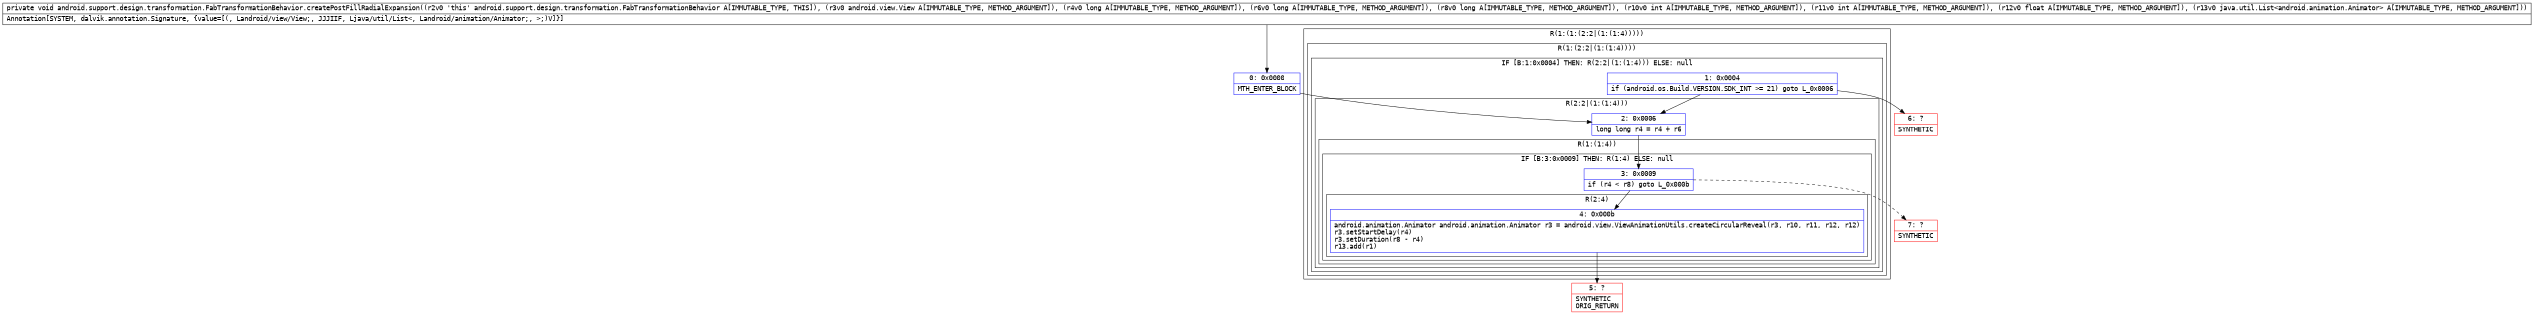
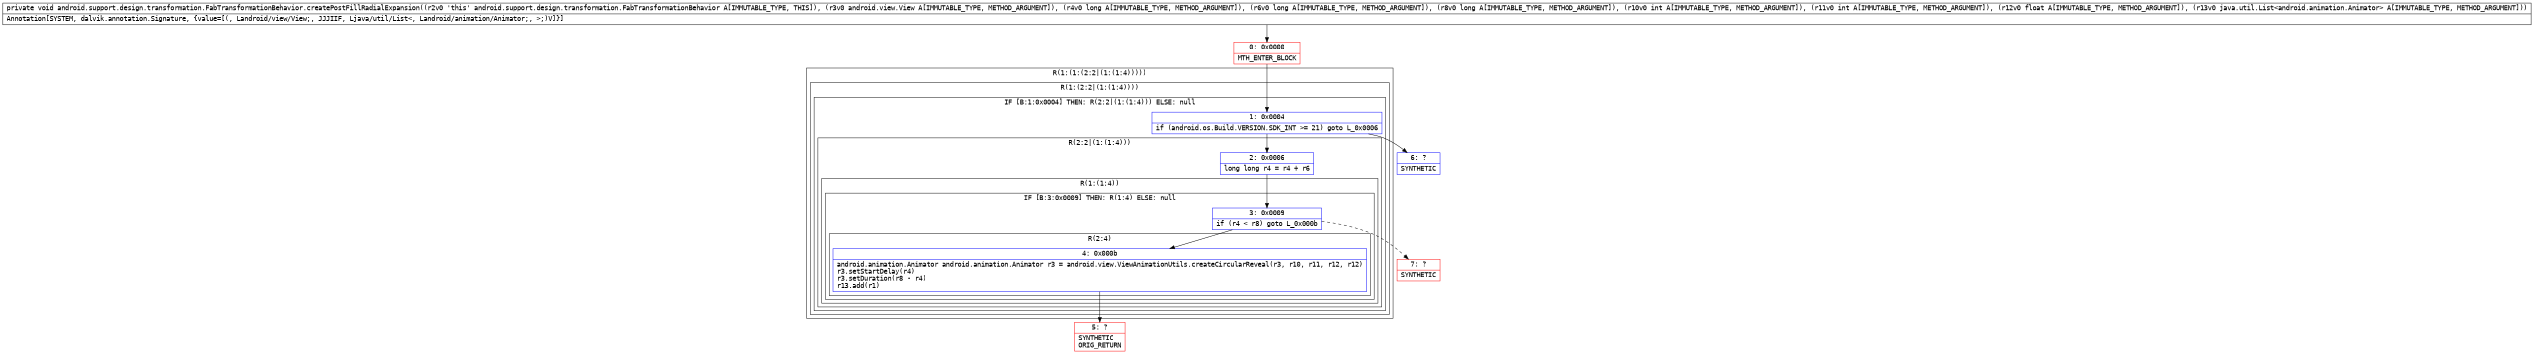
  digraph {
    fontname="DejaVu Sans Mono"
    node [color=blue fontname="DejaVu Sans Mono" shape=record]
    edge [fontname="DejaVu Sans Mono"]
    n1 [label="{4\:\ 0x000b|android.animation.Animator android.animation.Animator r3 = android.view.ViewAnimationUtils.createCircularReveal(r3, r10, r11, r12, r12)\lr3.setStartDelay(r4)\lr3.setDuration(r8 \- r4)\lr13.add(r1)\l}"]
    n2 [label="{3\:\ 0x0009|if (r4 \< r8) goto L_0x000b\l}"]
    n3 [label="{2\:\ 0x0006|long long r4 = r4 + r6\l}"]
    n4 [label="{1\:\ 0x0004|if (android.os.Build.VERSION.SDK_INT \>= 21) goto L_0x0006\l}"]
    n5 [color=red label="{5\:\ ?|SYNTHETIC\lORIG_RETURN\l}"]
    n6 [color=red label="{7\:\ ?|SYNTHETIC\l}"]
-   n7 [color=red label="{6\:\ ?|SYNTHETIC\l}"]
-   n8 [label="{0\:\ 0x0000|MTH_ENTER_BLOCK\l}"]
+   n7 [label="{6\:\ ?|SYNTHETIC\l}"]
+   n8 [color=red label="{0\:\ 0x0000|MTH_ENTER_BLOCK\l}"]
    n9 [label="{private void android.support.design.transformation.FabTransformationBehavior.createPostFillRadialExpansion((r2v0 'this' android.support.design.transformation.FabTransformationBehavior A[IMMUTABLE_TYPE, THIS]), (r3v0 android.view.View A[IMMUTABLE_TYPE, METHOD_ARGUMENT]), (r4v0 long A[IMMUTABLE_TYPE, METHOD_ARGUMENT]), (r6v0 long A[IMMUTABLE_TYPE, METHOD_ARGUMENT]), (r8v0 long A[IMMUTABLE_TYPE, METHOD_ARGUMENT]), (r10v0 int A[IMMUTABLE_TYPE, METHOD_ARGUMENT]), (r11v0 int A[IMMUTABLE_TYPE, METHOD_ARGUMENT]), (r12v0 float A[IMMUTABLE_TYPE, METHOD_ARGUMENT]), (r13v0 java.util.List\<android.animation.Animator\> A[IMMUTABLE_TYPE, METHOD_ARGUMENT]))  | Annotation[SYSTEM, dalvik.annotation.Signature, \{value=[(, Landroid\/view\/View;, JJJIIF, Ljava\/util\/List\<, Landroid\/animation\/Animator;, \>;)V]\}]\l}" color=""]
    subgraph cluster_1 {
      label="R(1:(1:(2:2|(1:(1:4)))))"
      subgraph cluster_2 {
        label="R(1:(2:2|(1:(1:4))))"
        subgraph cluster_3 {
          label="IF [B:1:0x0004] THEN: R(2:2|(1:(1:4))) ELSE: null"
          n4
          subgraph cluster_4 {
            label="R(2:2|(1:(1:4)))"
            n3
            subgraph cluster_5 {
              label="R(1:(1:4))"
              subgraph cluster_6 {
                label="IF [B:3:0x0009] THEN: R(1:4) ELSE: null"
                n2
                subgraph cluster_7 {
                  label="R(2:4)"
                  n1
                }
              }
            }
          }
        }
      }
    }
    n1 -> n5
    n2 -> n1
    n2 -> n6 [style=dashed]
    n3 -> n2
    n4 -> n3
    n4 -> n7 [style=solid]
-   n8 -> n3
+   n8 -> n4
    n9 -> n8
  }
